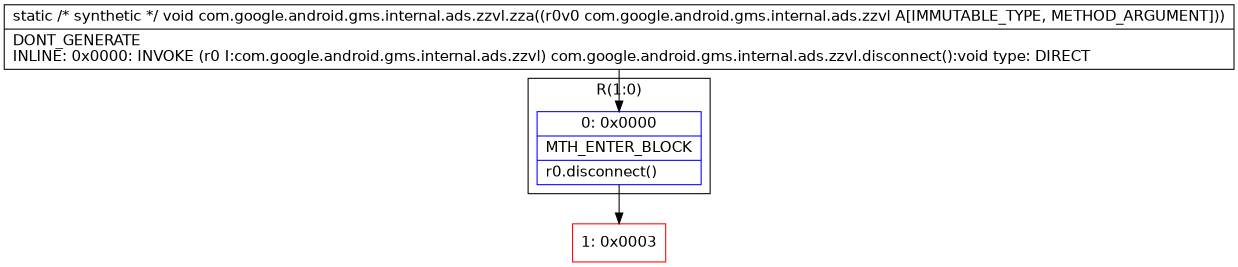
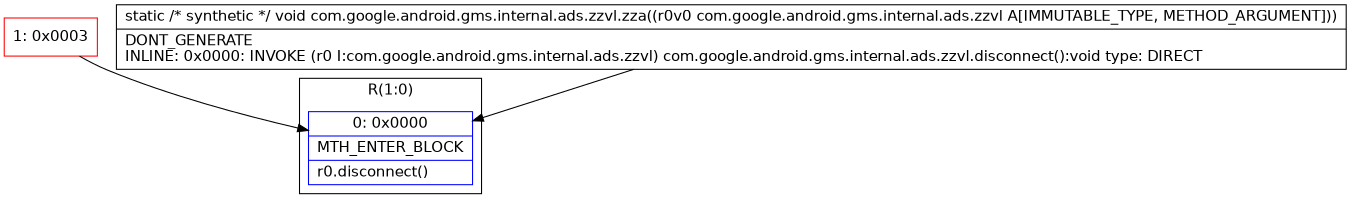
  digraph {
    fontname="DejaVu Sans"
    node [shape=record fontname="DejaVu Sans"]
    edge [fontname="DejaVu Sans"]
    n1 [color=blue label="{0\:\ 0x0000|MTH_ENTER_BLOCK\l|r0.disconnect()\l}"]
    n2 [color=red label="{1\:\ 0x0003}"]
    n3 [label="{static \/* synthetic *\/ void com.google.android.gms.internal.ads.zzvl.zza((r0v0 com.google.android.gms.internal.ads.zzvl A[IMMUTABLE_TYPE, METHOD_ARGUMENT]))  | DONT_GENERATE\lINLINE: 0x0000: INVOKE  (r0 I:com.google.android.gms.internal.ads.zzvl) com.google.android.gms.internal.ads.zzvl.disconnect():void type: DIRECT\l}"]
    subgraph cluster_1 {
      label="R(1:0)"
      n1
    }
-   n1 -> n2
+   n2 -> n1
    n3 -> n1
  }
